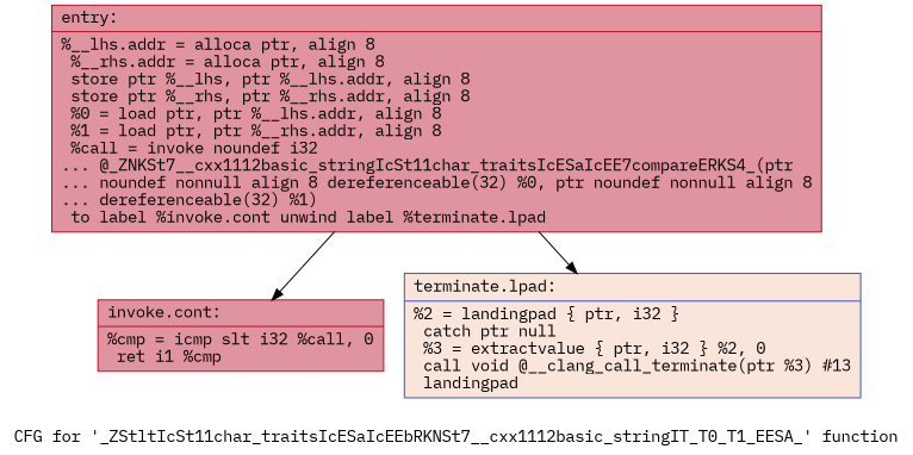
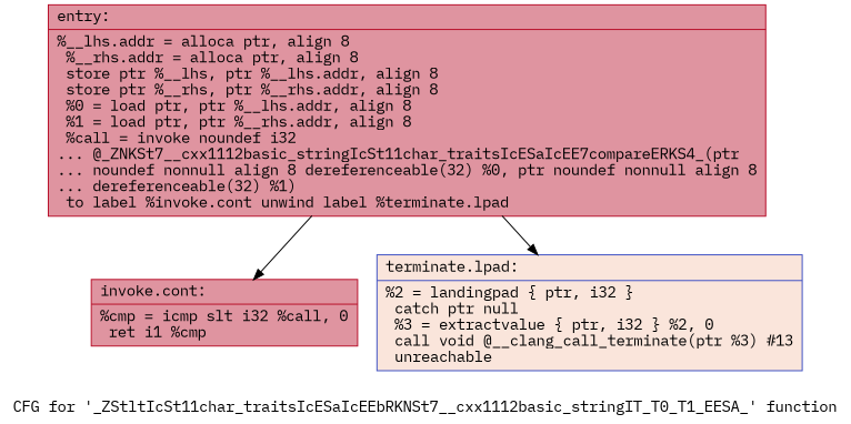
  digraph {
    label="CFG for '_ZStltIcSt11char_traitsIcESaIcEEbRKNSt7__cxx1112basic_stringIT_T0_T1_EESA_' function"
    fontname="IBM Plex Mono"
    node [color="#b70d28ff" fillcolor="#b70d2870" fontname="IBM Plex Mono" shape=record style=filled]
    edge [fontname="IBM Plex Mono"]
    n1 [label="{entry:\l|  %__lhs.addr = alloca ptr, align 8\l  %__rhs.addr = alloca ptr, align 8\l  store ptr %__lhs, ptr %__lhs.addr, align 8\l  store ptr %__rhs, ptr %__rhs.addr, align 8\l  %0 = load ptr, ptr %__lhs.addr, align 8\l  %1 = load ptr, ptr %__rhs.addr, align 8\l  %call = invoke noundef i32\l... @_ZNKSt7__cxx1112basic_stringIcSt11char_traitsIcESaIcEE7compareERKS4_(ptr\l... noundef nonnull align 8 dereferenceable(32) %0, ptr noundef nonnull align 8\l... dereferenceable(32) %1)\l          to label %invoke.cont unwind label %terminate.lpad\l}"]
    n2 [label="{invoke.cont:\l|  %cmp = icmp slt i32 %call, 0\l  ret i1 %cmp\l}"]
-   n3 [color="#3d50c3ff" fillcolor="#f4c5ad70" label="{terminate.lpad:\l|  %2 = landingpad \{ ptr, i32 \}\l          catch ptr null\l  %3 = extractvalue \{ ptr, i32 \} %2, 0\l  call void @__clang_call_terminate(ptr %3) #13\l  landingpad\l}"]
+   n3 [color="#3d50c3ff" fillcolor="#f4c5ad70" label="{terminate.lpad:\l|  %2 = landingpad \{ ptr, i32 \}\l          catch ptr null\l  %3 = extractvalue \{ ptr, i32 \} %2, 0\l  call void @__clang_call_terminate(ptr %3) #13\l  unreachable\l}"]
    n1 -> n2
    n1 -> n3
  }
